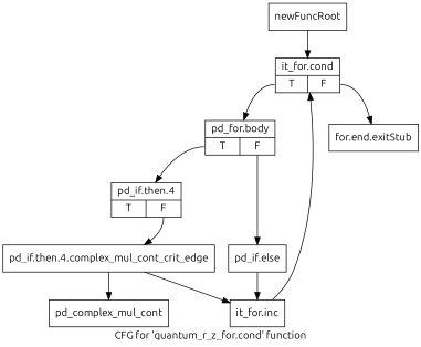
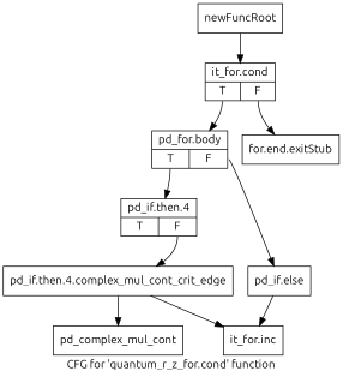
  digraph {
    fontname=Ubuntu
    label="CFG for 'quantum_r_z_for.cond' function"
    node [fontname=Ubuntu shape=record]
    edge [fontname=Ubuntu]
    n1 [label="{newFuncRoot}"]
    n2 [label="{it_for.cond|{<s0>T|<s1>F}}"]
    n3 [label="{for.end.exitStub}"]
    n4 [label="{pd_for.body|{<s0>T|<s1>F}}"]
    n5 [label="{pd_if.then.4|{<s0>T|<s1>F}}"]
    n6 [label="{pd_if.else}"]
    n7 [label="{pd_if.then.4.complex_mul_cont_crit_edge}"]
    n8 [label="{it_for.inc}"]
    n9 [label="{pd_complex_mul_cont}"]
    n1 -> n2
    n2 -> n3 [tailport=s1]
    n2 -> n4 [tailport=s0]
    n4 -> n5 [tailport=s0]
    n4 -> n6 [tailport=s1]
    n5 -> n7 [tailport=s1]
    n6 -> n8
    n7 -> n8
    n7 -> n9
-   n8 -> n2
  }
